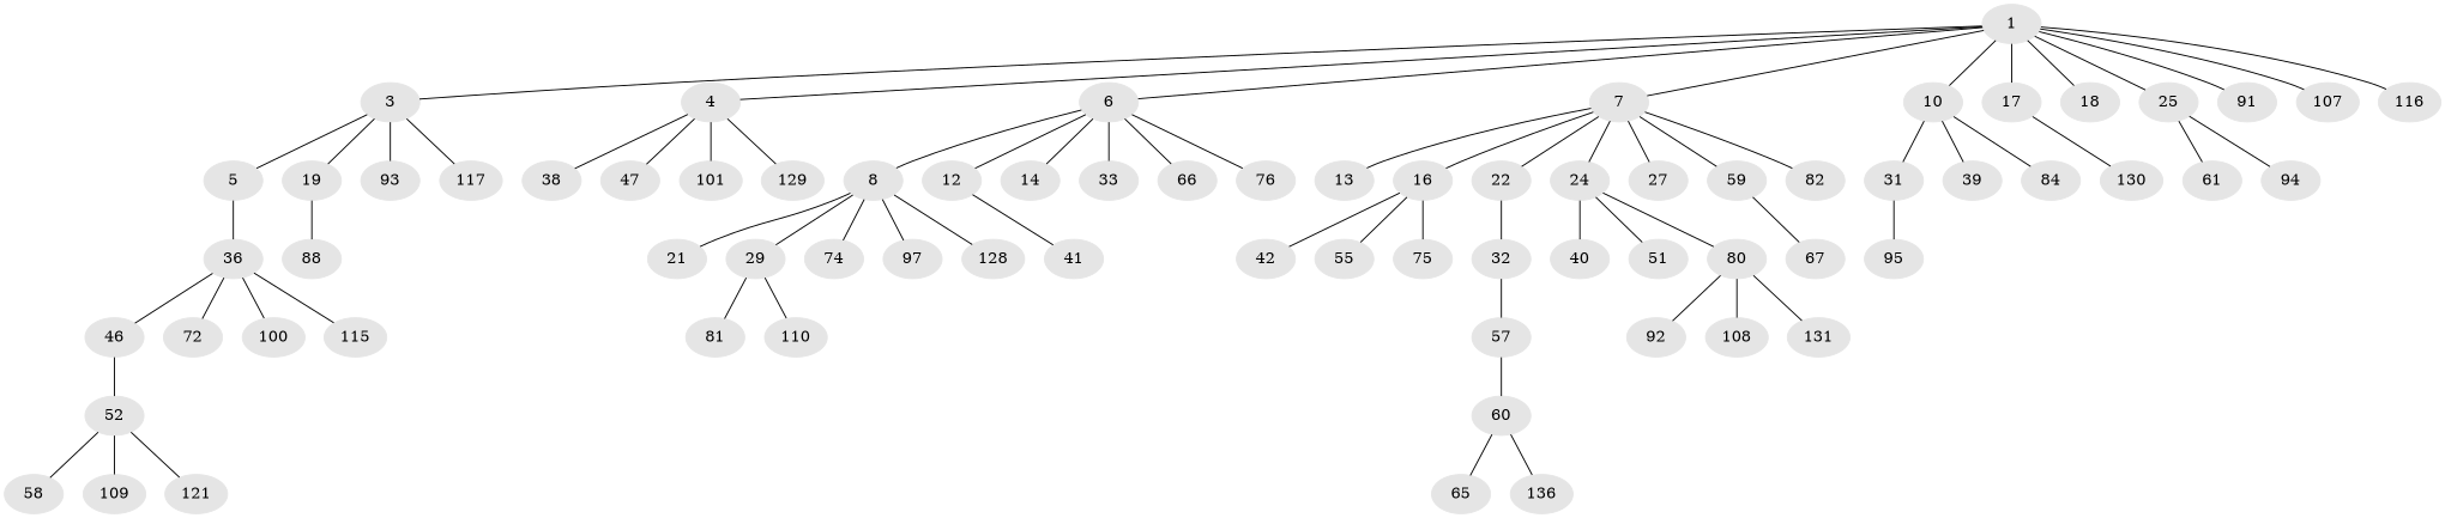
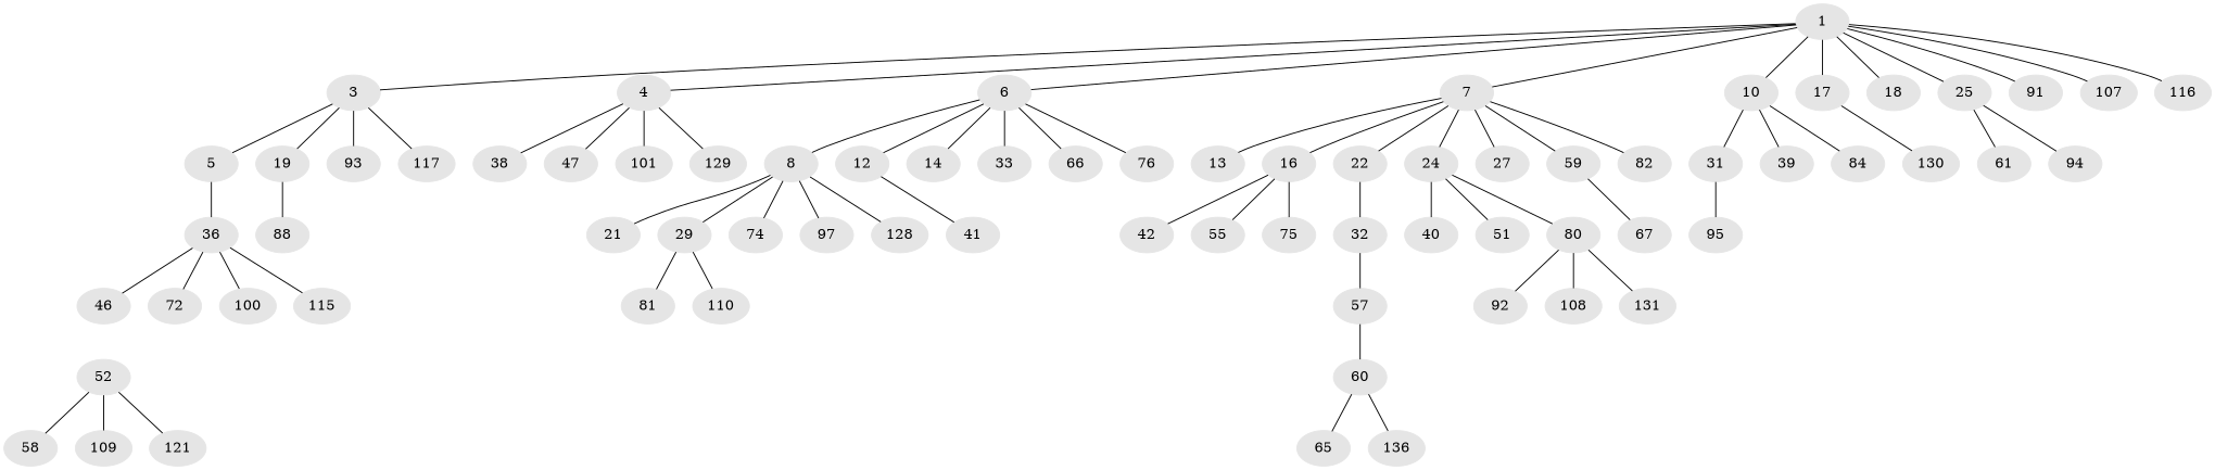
  graph {
    node [color=gray90 style=filled]
    1 [super="+2"]
    3
    4 [super="+20"]
    6
    7 [super="+11+137"]
    10
    17 [super="+69"]
    18
    25 [super="+139+35+50"]
    91
    107
    116
    5
    19 [super="+64"]
    93 [super="+141"]
    117 [super="+146"]
    38
    47
    101
    129
    8 [super="+15+9"]
    12
    14 [super="+122"]
    33 [super="+34"]
    66
    76
    13 [super="+142"]
    16 [super="+71+133"]
    22 [super="+70+89+87"]
    24 [super="+37"]
    27 [super="+56"]
    59 [super="+62+135+118"]
    82
    31 [super="+134"]
    39 [super="+77"]
    84
    130
    61
    94
    36
    88
    46
    72 [super="+78"]
    100
    115
    52
    21 [super="+53+30"]
    29 [super="+43+79"]
    74
    97
    128
    41 [super="+73"]
    42
    55
    75
    32
    40 [super="+99"]
    51 [super="+143"]
    80 [super="+85+90+123"]
    67
    81
    110
    95 [super="+127"]
    57
    92
    108
    131
    60
    58 [super="+83"]
    109
    121
    65
    136
    1 -- 3
    1 -- 4
    1 -- 6
    1 -- 7
    1 -- 10
    1 -- 17
    1 -- 18
    1 -- 25
    1 -- 91
    1 -- 107
    1 -- 116
    3 -- 5
    3 -- 19
    3 -- 93
    3 -- 117
    4 -- 38
    4 -- 47
    4 -- 101
    4 -- 129
    6 -- 8
    6 -- 12
    6 -- 14
    6 -- 33
    6 -- 66
    6 -- 76
    7 -- 13
    7 -- 16
    7 -- 22
    7 -- 24
    7 -- 27
    7 -- 59
    7 -- 82
    10 -- 31
    10 -- 39
    10 -- 84
    17 -- 130
    25 -- 61
    25 -- 94
    5 -- 36
    19 -- 88
    8 -- 21
    8 -- 29
    8 -- 74
    8 -- 97
    8 -- 128
    12 -- 41
    16 -- 42
    16 -- 55
    16 -- 75
    22 -- 32
    24 -- 40
    24 -- 51
    24 -- 80
    59 -- 67
    31 -- 95
    36 -- 46
    36 -- 72
    36 -- 100
    36 -- 115
-   46 -- 52
    52 -- 58
    52 -- 109
    52 -- 121
    29 -- 81
    29 -- 110
    32 -- 57
    80 -- 92
    80 -- 108
    80 -- 131
    57 -- 60
    60 -- 65
    60 -- 136
  }
